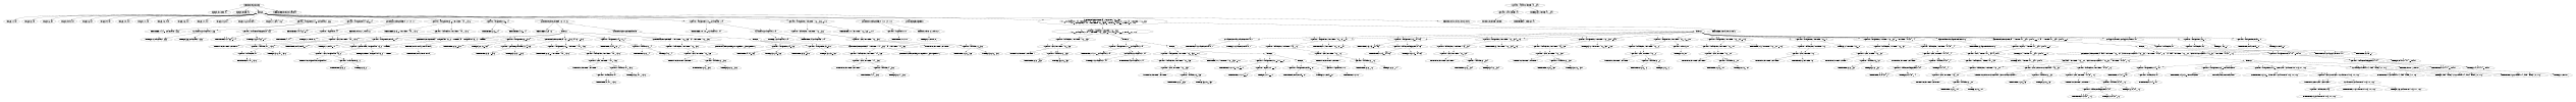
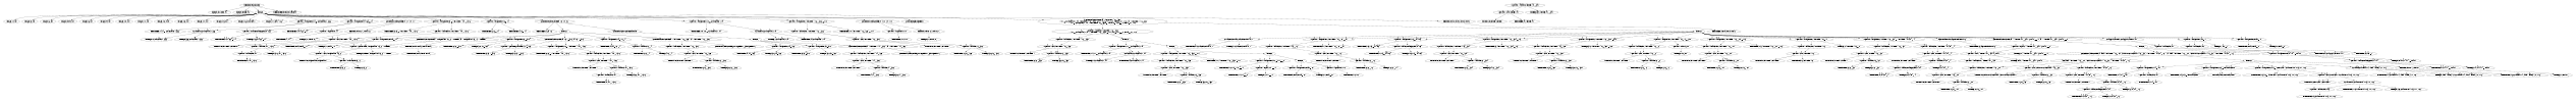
  digraph {
    n1 [label="(METHOD,tftp_connect)"]
    n2 [label="(PARAM,_DWORD *a1)"]
    n3 [label="(PARAM,_BYTE *a2)"]
    n4 [label="(BLOCK,,)"]
    n5 [label="(METHOD_RETURN,int __fastcall)"]
    n6 [label="(LOCAL,v4: int)"]
    n7 [label="(LOCAL,v5: int)"]
    n8 [label="(LOCAL,v6: int)"]
    n9 [label="(LOCAL,result: int)"]
    n10 [label="(LOCAL,v8: int)"]
    n11 [label="(LOCAL,v9: int)"]
    n12 [label="(LOCAL,v10: int)"]
    n13 [label="(LOCAL,v11: int)"]
    n14 [label="(LOCAL,v12: bool)"]
    n15 [label="(LOCAL,v13: int)"]
    n16 [label="(LOCAL,v14: int)"]
    n17 [label="(LOCAL,v15: int *)"]
    n18 [label="(LOCAL,v16: const char *)"]
    n19 [label="(LOCAL,v17: char [ 128 ])"]
    n20 [label="(<operator>.assignment,v4 = Curl_ccalloc(1, 336))"]
    n21 [label="(<operator>.assignment,a1[188] = v4)"]
    n22 [label="(CONTROL_STRUCTURE,if ( !v4 ),if ( !v4 ))"]
    n23 [label="(<operator>.assignment,v5 = *(_DWORD *)(*a1 + 1576))"]
    n24 [label="(<operator>.assignment,v6 = v4)"]
    n25 [label="(CONTROL_STRUCTURE,if ( v5 ),if ( v5 ))"]
    n26 [label="(<operator>.assignment,v10 = Curl_ccalloc(1, v9))"]
    n27 [label="(<operator>.assignment,*(_DWORD *)(v6 + 328) = v10)"]
    n28 [label="(CONTROL_STRUCTURE,if ( !v10 ),if ( !v10 ))"]
    n29 [label="(JUMP_TARGET,LABEL_11)"]
    n30 [label="(CONTROL_STRUCTURE,if ( *(_DWORD *)(v6 + 332)\n    || (v11 = Curl_ccalloc(1, v9), *(_DWORD *)(v6 + 332) = v11, v12 = v11 == 0, result = 27, !v12) ),if ( *(_DWORD *)(v6 + 332)\n    || (v11 = Curl_ccalloc(1, v9), *(_DWORD *)(v6 + 332) = v11, v12 = v11 == 0, result = 27, !v12) ))"]
    n31 [label="(RETURN,return result;,return result;)"]
    n32 [label="(IDENTIFIER,v4,v4 = Curl_ccalloc(1, 336))"]
    n33 [label="(Curl_ccalloc,Curl_ccalloc(1, 336))"]
    n34 [label="(<operator>.indirectIndexAccess,a1[188])"]
    n35 [label="(IDENTIFIER,v4,a1[188] = v4)"]
    n36 [label="(<operator>.logicalNot,!v4)"]
    n37 [label="(RETURN,return 27;,return 27;)"]
    n38 [label="(IDENTIFIER,v5,v5 = *(_DWORD *)(*a1 + 1576))"]
    n39 [label="(<operator>.indirection,*(_DWORD *)(*a1 + 1576))"]
    n40 [label="(IDENTIFIER,v6,v6 = v4)"]
    n41 [label="(IDENTIFIER,v4,v6 = v4)"]
    n42 [label="(IDENTIFIER,v5,if ( v5 ))"]
    n43 [label="(BLOCK,,)"]
    n44 [label="(CONTROL_STRUCTURE,else,else)"]
    n45 [label="(IDENTIFIER,v10,v10 = Curl_ccalloc(1, v9))"]
    n46 [label="(Curl_ccalloc,Curl_ccalloc(1, v9))"]
    n47 [label="(<operator>.indirection,*(_DWORD *)(v6 + 328))"]
    n48 [label="(IDENTIFIER,v10,*(_DWORD *)(v6 + 328) = v10)"]
    n49 [label="(<operator>.logicalNot,!v10)"]
    n50 [label="(RETURN,return 27;,return 27;)"]
    n51 [label="(<operator>.logicalOr,*(_DWORD *)(v6 + 332)\n    || (v11 = Curl_ccalloc(1, v9), *(_DWORD *)(v6 + 332) = v11, v12 = v11 == 0, result = 27, !v12))"]
    n52 [label="(BLOCK,,)"]
    n53 [label="(IDENTIFIER,result,return result;)"]
    n54 [label="(LITERAL,1,Curl_ccalloc(1, 336))"]
    n55 [label="(LITERAL,336,Curl_ccalloc(1, 336))"]
    n56 [label="(IDENTIFIER,a1,a1[188] = v4)"]
    n57 [label="(LITERAL,188,a1[188] = v4)"]
    n58 [label="(IDENTIFIER,v4,!v4)"]
    n59 [label="(LITERAL,27,return 27;)"]
    n60 [label="(<operator>.cast,(_DWORD *)(*a1 + 1576))"]
    n61 [label="(UNKNOWN,_DWORD *,_DWORD *)"]
    n62 [label="(<operator>.addition,*a1 + 1576)"]
    n63 [label="(<operator>.indirection,*a1)"]
    n64 [label="(LITERAL,1576,*a1 + 1576)"]
    n65 [label="(IDENTIFIER,a1,*a1 + 1576)"]
    n66 [label="(<operator>.assignment,result = 71)"]
    n67 [label="(CONTROL_STRUCTURE,if ( (unsigned int)(v5 - 8) > 0xFFB0 ),if ( (unsigned int)(v5 - 8) > 0xFFB0 ))"]
    n68 [label="(<operator>.assignment,v8 = 512)"]
    n69 [label="(CONTROL_STRUCTURE,if ( v5 >= 513 ),if ( v5 >= 513 ))"]
    n70 [label="(<operator>.assignment,v9 = v8 + 4)"]
    n71 [label="(CONTROL_STRUCTURE,if ( *(_DWORD *)(v6 + 328) ),if ( *(_DWORD *)(v6 + 328) ))"]
    n72 [label="(BLOCK,,)"]
    n73 [label="(IDENTIFIER,result,result = 71)"]
    n74 [label="(LITERAL,71,result = 71)"]
    n75 [label="(<operator>.greaterThan,(unsigned int)(v5 - 8) > 0xFFB0)"]
    n76 [label="(RETURN,return result;,return result;)"]
    n77 [label="(IDENTIFIER,v8,v8 = 512)"]
    n78 [label="(LITERAL,512,v8 = 512)"]
    n79 [label="(<operator>.greaterEqualsThan,v5 >= 513)"]
    n80 [label="(<operator>.assignment,v8 = *(_DWORD *)(*a1 + 1576))"]
    n81 [label="(IDENTIFIER,v9,v9 = v8 + 4)"]
    n82 [label="(<operator>.addition,v8 + 4)"]
    n83 [label="(<operator>.indirection,*(_DWORD *)(v6 + 328))"]
    n84 [label="(CONTROL_STRUCTURE,goto LABEL_11;,goto LABEL_11;)"]
    n85 [label="(<operator>.cast,(unsigned int)(v5 - 8))"]
    n86 [label="(LITERAL,0xFFB0,(unsigned int)(v5 - 8) > 0xFFB0)"]
    n87 [label="(IDENTIFIER,result,return result;)"]
    n88 [label="(UNKNOWN,unsigned int,unsigned int)"]
    n89 [label="(<operator>.subtraction,v5 - 8)"]
    n90 [label="(IDENTIFIER,v5,v5 - 8)"]
    n91 [label="(LITERAL,8,v5 - 8)"]
    n92 [label="(IDENTIFIER,v5,v5 >= 513)"]
    n93 [label="(LITERAL,513,v5 >= 513)"]
    n94 [label="(IDENTIFIER,v8,v8 = *(_DWORD *)(*a1 + 1576))"]
    n95 [label="(<operator>.indirection,*(_DWORD *)(*a1 + 1576))"]
    n96 [label="(<operator>.cast,(_DWORD *)(*a1 + 1576))"]
    n97 [label="(UNKNOWN,_DWORD *,_DWORD *)"]
    n98 [label="(<operator>.addition,*a1 + 1576)"]
    n99 [label="(<operator>.indirection,*a1)"]
    n100 [label="(LITERAL,1576,*a1 + 1576)"]
    n101 [label="(IDENTIFIER,a1,*a1 + 1576)"]
    n102 [label="(IDENTIFIER,v8,v8 + 4)"]
    n103 [label="(LITERAL,4,v8 + 4)"]
    n104 [label="(<operator>.cast,(_DWORD *)(v6 + 328))"]
    n105 [label="(UNKNOWN,_DWORD *,_DWORD *)"]
    n106 [label="(<operator>.addition,v6 + 328)"]
    n107 [label="(IDENTIFIER,v6,v6 + 328)"]
    n108 [label="(LITERAL,328,v6 + 328)"]
    n109 [label="(<operator>.assignment,v9 = 516)"]
    n110 [label="(<operator>.assignment,v5 = 512)"]
    n111 [label="(CONTROL_STRUCTURE,if ( *(_DWORD *)(v4 + 328) ),if ( *(_DWORD *)(v4 + 328) ))"]
    n112 [label="(IDENTIFIER,v9,v9 = 516)"]
    n113 [label="(LITERAL,516,v9 = 516)"]
    n114 [label="(IDENTIFIER,v5,v5 = 512)"]
    n115 [label="(LITERAL,512,v5 = 512)"]
    n116 [label="(<operator>.indirection,*(_DWORD *)(v4 + 328))"]
    n117 [label="(CONTROL_STRUCTURE,goto LABEL_11;,goto LABEL_11;)"]
    n118 [label="(<operator>.cast,(_DWORD *)(v4 + 328))"]
    n119 [label="(UNKNOWN,_DWORD *,_DWORD *)"]
    n120 [label="(<operator>.addition,v4 + 328)"]
    n121 [label="(IDENTIFIER,v4,v4 + 328)"]
    n122 [label="(LITERAL,328,v4 + 328)"]
    n123 [label="(LITERAL,1,Curl_ccalloc(1, v9))"]
    n124 [label="(IDENTIFIER,v9,Curl_ccalloc(1, v9))"]
    n125 [label="(<operator>.cast,(_DWORD *)(v6 + 328))"]
    n126 [label="(UNKNOWN,_DWORD *,_DWORD *)"]
    n127 [label="(<operator>.addition,v6 + 328)"]
    n128 [label="(IDENTIFIER,v6,v6 + 328)"]
    n129 [label="(LITERAL,328,v6 + 328)"]
    n130 [label="(IDENTIFIER,v10,!v10)"]
    n131 [label="(LITERAL,27,return 27;)"]
    n132 [label="(<operator>.indirection,*(_DWORD *)(v6 + 332))"]
    n133 [label="(BLOCK,,)"]
    n134 [label="(Curl_conncontrol,Curl_conncontrol(a1, 1))"]
    n135 [label="(<operator>.assignment,*(_DWORD *)(v6 + 16) = a1)"]
    n136 [label="(<operator>.assignment,v13 = a1[105])"]
    n137 [label="(<operator>.assignment,*(_DWORD *)(v6 + 324) = v5)"]
    n138 [label="(<operator>.assignment,*(_DWORD *)(v6 + 320) = 512)"]
    n139 [label="(<operator>.assignment,*(_DWORD *)(v6 + 8) = -100)"]
    n140 [label="(<operator>.assignment,*(_DWORD *)(v6 + 20) = v13)"]
    n141 [label="(<operator>.assignment,*(_DWORD *)v6 = 0)"]
    n142 [label="(<operator>.assignment,*(_WORD *)(v6 + 52) = *(_DWORD *)(a1[20] + 4))"]
    n143 [label="(tftp_set_timeouts,tftp_set_timeouts(v6))"]
    n144 [label="(CONTROL_STRUCTURE,if ( (*((_BYTE *)a1 + 591) & 0x40) == 0 ),if ( (*((_BYTE *)a1 + 591) & 0x40) == 0 ))"]
    n145 [label="(Curl_pgrsStartNow,Curl_pgrsStartNow(*a1))"]
    n146 [label="(<operator>.assignment,*a2 = 1)"]
    n147 [label="(<operator>.assignment,result = 0)"]
    n148 [label="(<operator>.cast,(_DWORD *)(v6 + 332))"]
    n149 [label="(<operator>.assignment,v11 = Curl_ccalloc(1, v9))"]
    n150 [label="(BLOCK,,)"]
    n151 [label="(UNKNOWN,_DWORD *,_DWORD *)"]
    n152 [label="(<operator>.addition,v6 + 332)"]
    n153 [label="(IDENTIFIER,v6,v6 + 332)"]
    n154 [label="(LITERAL,332,v6 + 332)"]
    n155 [label="(IDENTIFIER,v11,v11 = Curl_ccalloc(1, v9))"]
    n156 [label="(Curl_ccalloc,Curl_ccalloc(1, v9))"]
    n157 [label="(<operator>.assignment,*(_DWORD *)(v6 + 332) = v11)"]
    n158 [label="(BLOCK,,)"]
    n159 [label="(LITERAL,1,Curl_ccalloc(1, v9))"]
    n160 [label="(IDENTIFIER,v9,Curl_ccalloc(1, v9))"]
    n161 [label="(<operator>.indirection,*(_DWORD *)(v6 + 332))"]
    n162 [label="(IDENTIFIER,v11,*(_DWORD *)(v6 + 332) = v11)"]
    n163 [label="(<operator>.assignment,v12 = v11 == 0)"]
    n164 [label="(BLOCK,,)"]
    n165 [label="(<operator>.cast,(_DWORD *)(v6 + 332))"]
    n166 [label="(UNKNOWN,_DWORD *,_DWORD *)"]
    n167 [label="(<operator>.addition,v6 + 332)"]
    n168 [label="(IDENTIFIER,v6,v6 + 332)"]
    n169 [label="(LITERAL,332,v6 + 332)"]
    n170 [label="(IDENTIFIER,v12,v12 = v11 == 0)"]
    n171 [label="(<operator>.equals,v11 == 0)"]
    n172 [label="(<operator>.assignment,result = 27)"]
    n173 [label="(<operator>.logicalNot,!v12)"]
    n174 [label="(IDENTIFIER,v11,v11 == 0)"]
    n175 [label="(LITERAL,0,v11 == 0)"]
    n176 [label="(IDENTIFIER,result,result = 27)"]
    n177 [label="(LITERAL,27,result = 27)"]
    n178 [label="(IDENTIFIER,v12,!v12)"]
    n179 [label="(IDENTIFIER,a1,Curl_conncontrol(a1, 1))"]
    n180 [label="(LITERAL,1,Curl_conncontrol(a1, 1))"]
    n181 [label="(<operator>.indirection,*(_DWORD *)(v6 + 16))"]
    n182 [label="(IDENTIFIER,a1,*(_DWORD *)(v6 + 16) = a1)"]
    n183 [label="(IDENTIFIER,v13,v13 = a1[105])"]
    n184 [label="(<operator>.indirectIndexAccess,a1[105])"]
    n185 [label="(<operator>.indirection,*(_DWORD *)(v6 + 324))"]
    n186 [label="(IDENTIFIER,v5,*(_DWORD *)(v6 + 324) = v5)"]
    n187 [label="(<operator>.indirection,*(_DWORD *)(v6 + 320))"]
    n188 [label="(LITERAL,512,*(_DWORD *)(v6 + 320) = 512)"]
    n189 [label="(<operator>.indirection,*(_DWORD *)(v6 + 8))"]
    n190 [label="(<operator>.minus,-100)"]
    n191 [label="(<operator>.indirection,*(_DWORD *)(v6 + 20))"]
    n192 [label="(IDENTIFIER,v13,*(_DWORD *)(v6 + 20) = v13)"]
    n193 [label="(<operator>.indirection,*(_DWORD *)v6)"]
    n194 [label="(LITERAL,0,*(_DWORD *)v6 = 0)"]
    n195 [label="(<operator>.indirection,*(_WORD *)(v6 + 52))"]
    n196 [label="(<operator>.indirection,*(_DWORD *)(a1[20] + 4))"]
    n197 [label="(IDENTIFIER,v6,tftp_set_timeouts(v6))"]
    n198 [label="(<operator>.equals,(*((_BYTE *)a1 + 591) & 0x40) == 0)"]
    n199 [label="(BLOCK,,)"]
    n200 [label="(<operator>.indirection,*a1)"]
    n201 [label="(<operator>.indirection,*a2)"]
    n202 [label="(LITERAL,1,*a2 = 1)"]
    n203 [label="(IDENTIFIER,result,result = 0)"]
    n204 [label="(LITERAL,0,result = 0)"]
    n205 [label="(<operator>.cast,(_DWORD *)(v6 + 16))"]
    n206 [label="(UNKNOWN,_DWORD *,_DWORD *)"]
    n207 [label="(<operator>.addition,v6 + 16)"]
    n208 [label="(IDENTIFIER,v6,v6 + 16)"]
    n209 [label="(LITERAL,16,v6 + 14)"]
    n210 [label="(IDENTIFIER,a1,v13 = a1[105])"]
    n211 [label="(LITERAL,105,v13 = a1[105])"]
    n212 [label="(<operator>.cast,(_DWORD *)(v6 + 324))"]
    n213 [label="(UNKNOWN,_DWORD *,_DWORD *)"]
    n214 [label="(<operator>.addition,v6 + 324)"]
    n215 [label="(IDENTIFIER,v6,v6 + 324)"]
    n216 [label="(LITERAL,324,v6 + 324)"]
    n217 [label="(<operator>.cast,(_DWORD *)(v6 + 320))"]
    n218 [label="(UNKNOWN,_DWORD *,_DWORD *)"]
    n219 [label="(<operator>.addition,v6 + 320)"]
    n220 [label="(IDENTIFIER,v6,v6 + 320)"]
    n221 [label="(LITERAL,320,v6 + 320)"]
    n222 [label="(<operator>.cast,(_DWORD *)(v6 + 8))"]
    n223 [label="(LITERAL,100,-100)"]
    n224 [label="(UNKNOWN,_DWORD *,_DWORD *)"]
    n225 [label="(<operator>.addition,v6 + 8)"]
    n226 [label="(IDENTIFIER,v6,v6 + 8)"]
    n227 [label="(LITERAL,8,v6 + 8)"]
    n228 [label="(<operator>.cast,(_DWORD *)(v6 + 20))"]
    n229 [label="(UNKNOWN,_DWORD *,_DWORD *)"]
    n230 [label="(<operator>.addition,v6 + 20)"]
    n231 [label="(IDENTIFIER,v6,v6 + 20)"]
    n232 [label="(LITERAL,20,v6 + 20)"]
    n233 [label="(<operator>.cast,(_DWORD *)v6)"]
    n234 [label="(UNKNOWN,_DWORD *,_DWORD *)"]
    n235 [label="(IDENTIFIER,v6,(_DWORD *)v6)"]
    n236 [label="(<operator>.cast,(_WORD *)(v6 + 52))"]
    n237 [label="(<operator>.cast,(_DWORD *)(a1[20] + 4))"]
    n238 [label="(UNKNOWN,_WORD *,_WORD *)"]
    n239 [label="(<operator>.addition,v6 + 52)"]
    n240 [label="(IDENTIFIER,v6,v6 + 52)"]
    n241 [label="(LITERAL,52,v6 + 52)"]
    n242 [label="(UNKNOWN,_DWORD *,_DWORD *)"]
    n243 [label="(<operator>.addition,a1[20] + 4)"]
    n244 [label="(<operator>.indirectIndexAccess,a1[20])"]
    n245 [label="(LITERAL,4,a1[20] + 4)"]
    n246 [label="(IDENTIFIER,a1,a1[20] + 4)"]
    n247 [label="(LITERAL,20,a1[20] + 4)"]
    n248 [label="(<operator>.and,*((_BYTE *)a1 + 591) & 0x40)"]
    n249 [label="(LITERAL,0,(*((_BYTE *)a1 + 591) & 0x40) == 0)"]
    n250 [label="(CONTROL_STRUCTURE,if ( bind(*(_DWORD *)(v6 + 20), (const struct sockaddr *)(v6 + 52), *(_DWORD *)(a1[20] + 16)) ),if ( bind(*(_DWORD *)(v6 + 20), (const struct sockaddr *)(v6 + 52), *(_DWORD *)(a1[20] + 16)) ))"]
    n251 [label="(<operators>.assignmentOr,a1[147] |= 0x40u)"]
    n252 [label="(<operator>.indirection,*((_BYTE *)a1 + 591))"]
    n253 [label="(LITERAL,0x40,*((_BYTE *)a1 + 591) & 0x40)"]
    n254 [label="(<operator>.addition,(_BYTE *)a1 + 591)"]
    n255 [label="(<operator>.cast,(_BYTE *)a1)"]
    n256 [label="(LITERAL,591,(_BYTE *)a1 + 591)"]
    n257 [label="(UNKNOWN,_BYTE *,_BYTE *)"]
-   n258 [label="(IDENTIFIER,a1,(_BLOCK *)a1)"]
+   n258 [label="(IDENTIFIER,a1,(_BYTE *)a1)"]
    n259 [label="(bind,bind(*(_DWORD *)(v6 + 20), (const struct sockaddr *)(v6 + 52), *(_DWORD *)(a1[20] + 16)))"]
    n260 [label="(BLOCK,,)"]
    n261 [label="(<operator>.indirectIndexAccess,a1[147])"]
    n262 [label="(LITERAL,0x40u,a1[147] |= 0x40u)"]
    n263 [label="(<operator>.indirection,*(_DWORD *)(v6 + 20))"]
    n264 [label="(<operator>.cast,(const struct sockaddr *)(v6 + 52))"]
    n265 [label="(<operator>.indirection,*(_DWORD *)(a1[20] + 16))"]
    n266 [label="(<operator>.assignment,v14 = *a1)"]
    n267 [label="(<operator>.assignment,v15 = _errno_location())"]
    n268 [label="(<operator>.assignment,v16 = (const char *)Curl_strerror(*v15, v17, 128))"]
    n269 [label="(Curl_failf,Curl_failf(v14, \"bind() failed; %s\", v16))"]
    n270 [label="(RETURN,return 7;,return 7;)"]
    n271 [label="(<operator>.cast,(_DWORD *)(v6 + 20))"]
    n272 [label="(UNKNOWN,const struct sockaddr *,const struct sockaddr *)"]
    n273 [label="(<operator>.addition,v6 + 52)"]
    n274 [label="(<operator>.cast,(_DWORD *)(a1[20] + 16))"]
    n275 [label="(UNKNOWN,_DWORD *,_DWORD *)"]
    n276 [label="(<operator>.addition,v6 + 20)"]
    n277 [label="(IDENTIFIER,v6,v6 + 20)"]
    n278 [label="(LITERAL,20,v6 + 20)"]
    n279 [label="(IDENTIFIER,v6,v6 + 52)"]
    n280 [label="(LITERAL,52,v6 + 52)"]
    n281 [label="(UNKNOWN,_DWORD *,_DWORD *)"]
    n282 [label="(<operator>.addition,a1[20] + 16)"]
    n283 [label="(<operator>.indirectIndexAccess,a1[20])"]
    n284 [label="(LITERAL,16,a1[20] + 16)"]
    n285 [label="(IDENTIFIER,a1,a1[20] + 16)"]
    n286 [label="(LITERAL,20,a1[20] + 16)"]
    n287 [label="(IDENTIFIER,v14,v14 = *a1)"]
    n288 [label="(<operator>.indirection,*a1)"]
    n289 [label="(IDENTIFIER,v15,v15 = _errno_location())"]
    n290 [label="(_errno_location,_errno_location())"]
    n291 [label="(IDENTIFIER,v16,v16 = (const char *)Curl_strerror(*v15, v17, 128))"]
    n292 [label="(<operator>.cast,(const char *)Curl_strerror(*v15, v17, 128))"]
    n293 [label="(IDENTIFIER,v14,Curl_failf(v14, \"bind() failed; %s\", v16))"]
    n294 [label="(LITERAL,\"bind() failed; %s\",Curl_failf(v14, \"bind() failed; %s\", v16))"]
    n295 [label="(IDENTIFIER,v16,Curl_failf(v14, \"bind() failed; %s\", v16))"]
    n296 [label="(LITERAL,7,return 7;)"]
    n297 [label="(IDENTIFIER,a1,v14 = *a1)"]
    n298 [label="(UNKNOWN,const char *,const char *)"]
    n299 [label="(Curl_strerror,Curl_strerror(*v15, v17, 128))"]
    n300 [label="(<operator>.indirection,*v15)"]
    n301 [label="(IDENTIFIER,v17,Curl_strerror(*v15, v17, 128))"]
    n302 [label="(LITERAL,128,Curl_strerror(*v15, v17, 128))"]
    n303 [label="(IDENTIFIER,v15,Curl_strerror(*v15, v17, 128))"]
    n304 [label="(IDENTIFIER,a1,a1[147] |= 0x40u)"]
    n305 [label="(LITERAL,147,a1[147] |= 0x40u)"]
    n306 [label="(IDENTIFIER,a1,Curl_pgrsStartNow(*a1))"]
    n307 [label="(IDENTIFIER,a2,*a2 = 1)"]
    n1 -> n2
    n1 -> n3
    n1 -> n4
    n1 -> n5
    n4 -> n6
    n4 -> n7
    n4 -> n8
    n4 -> n9
    n4 -> n10
    n4 -> n11
    n4 -> n12
    n4 -> n13
    n4 -> n14
    n4 -> n15
    n4 -> n16
    n4 -> n17
    n4 -> n18
    n4 -> n19
    n4 -> n20
    n4 -> n21
    n4 -> n22
    n4 -> n23
    n4 -> n24
    n4 -> n25
    n4 -> n26
    n4 -> n27
    n4 -> n28
    n4 -> n29
    n4 -> n30
    n4 -> n31
    n20 -> n32
    n20 -> n33
    n21 -> n34
    n21 -> n35
    n22 -> n36
    n22 -> n37
    n23 -> n38
    n23 -> n39
    n24 -> n40
    n24 -> n41
    n25 -> n42
    n25 -> n43
    n25 -> n44
    n26 -> n45
    n26 -> n46
    n27 -> n47
    n27 -> n48
    n28 -> n49
    n28 -> n50
    n30 -> n51
    n30 -> n52
    n31 -> n53
    n33 -> n54
    n33 -> n55
    n34 -> n56
    n34 -> n57
    n36 -> n58
    n37 -> n59
    n39 -> n60
    n43 -> n66
    n43 -> n67
    n43 -> n68
    n43 -> n69
    n43 -> n70
    n43 -> n71
    n44 -> n72
    n46 -> n123
    n46 -> n124
    n47 -> n125
    n49 -> n130
    n50 -> n131
    n51 -> n132
    n51 -> n133
    n52 -> n134
    n52 -> n135
    n52 -> n136
    n52 -> n137
    n52 -> n138
    n52 -> n139
    n52 -> n140
    n52 -> n141
    n52 -> n142
    n52 -> n143
    n52 -> n144
    n52 -> n145
    n52 -> n146
    n52 -> n147
    n60 -> n61
    n60 -> n62
    n62 -> n63
    n62 -> n64
    n63 -> n65
    n66 -> n73
    n66 -> n74
    n67 -> n75
    n67 -> n76
    n68 -> n77
    n68 -> n78
    n69 -> n79
    n69 -> n80
    n70 -> n81
    n70 -> n82
    n71 -> n83
    n71 -> n84
    n72 -> n109
    n72 -> n110
    n72 -> n111
    n75 -> n85
    n75 -> n86
    n76 -> n87
    n79 -> n92
    n79 -> n93
    n80 -> n94
    n80 -> n95
    n82 -> n102
    n82 -> n103
    n83 -> n104
    n85 -> n88
    n85 -> n89
    n89 -> n90
    n89 -> n91
    n95 -> n96
    n96 -> n97
    n96 -> n98
    n98 -> n99
    n98 -> n100
    n99 -> n101
    n104 -> n105
    n104 -> n106
    n106 -> n107
    n106 -> n108
    n109 -> n112
    n109 -> n113
    n110 -> n114
    n110 -> n115
    n111 -> n116
    n111 -> n117
    n116 -> n118
    n118 -> n119
    n118 -> n120
    n120 -> n121
    n120 -> n122
    n125 -> n126
    n125 -> n127
    n127 -> n128
    n127 -> n129
    n132 -> n148
    n133 -> n149
    n133 -> n150
    n134 -> n179
    n134 -> n180
    n135 -> n181
    n135 -> n182
    n136 -> n183
    n136 -> n184
    n137 -> n185
    n137 -> n186
    n138 -> n187
    n138 -> n188
    n139 -> n189
    n139 -> n190
    n140 -> n191
    n140 -> n192
    n141 -> n193
    n141 -> n194
    n142 -> n195
    n142 -> n196
    n143 -> n197
    n144 -> n198
    n144 -> n199
    n145 -> n200
    n146 -> n201
    n146 -> n202
    n147 -> n203
    n147 -> n204
    n148 -> n151
    n148 -> n152
    n149 -> n155
    n149 -> n156
    n150 -> n157
    n150 -> n158
    n152 -> n153
    n152 -> n154
    n156 -> n159
    n156 -> n160
    n157 -> n161
    n157 -> n162
    n158 -> n163
    n158 -> n164
    n161 -> n165
    n163 -> n170
    n163 -> n171
    n164 -> n172
    n164 -> n173
    n165 -> n166
    n165 -> n167
    n167 -> n168
    n167 -> n169
    n171 -> n174
    n171 -> n175
    n172 -> n176
    n172 -> n177
    n173 -> n178
    n181 -> n205
    n184 -> n210
    n184 -> n211
    n185 -> n212
    n187 -> n217
    n189 -> n222
    n190 -> n223
    n191 -> n228
    n193 -> n233
    n195 -> n236
    n196 -> n237
    n198 -> n248
    n198 -> n249
    n199 -> n250
    n199 -> n251
    n200 -> n306
    n201 -> n307
    n205 -> n206
    n205 -> n207
    n207 -> n208
    n207 -> n209
    n212 -> n213
    n212 -> n214
    n214 -> n215
    n214 -> n216
    n217 -> n218
    n217 -> n219
    n219 -> n220
    n219 -> n221
    n222 -> n224
    n222 -> n225
    n225 -> n226
    n225 -> n227
    n228 -> n229
    n228 -> n230
    n230 -> n231
    n230 -> n232
    n233 -> n234
    n233 -> n235
    n236 -> n238
    n236 -> n239
    n237 -> n242
    n237 -> n243
    n239 -> n240
    n239 -> n241
    n243 -> n244
    n243 -> n245
    n244 -> n246
    n244 -> n247
    n248 -> n252
    n248 -> n253
    n250 -> n259
    n250 -> n260
    n251 -> n261
    n251 -> n262
    n254 -> n255
    n254 -> n256
    n255 -> n257
    n255 -> n258
    n259 -> n263
    n259 -> n264
    n259 -> n265
    n260 -> n266
    n260 -> n267
    n260 -> n268
    n260 -> n269
    n260 -> n270
    n261 -> n304
    n261 -> n305
    n263 -> n271
    n264 -> n272
    n264 -> n273
    n265 -> n274
    n266 -> n287
    n266 -> n288
    n267 -> n289
    n267 -> n290
    n268 -> n291
    n268 -> n292
    n269 -> n293
    n269 -> n294
    n269 -> n295
    n270 -> n296
    n271 -> n275
    n271 -> n276
    n273 -> n279
    n273 -> n280
    n274 -> n281
    n274 -> n282
    n276 -> n277
    n276 -> n278
    n282 -> n283
    n282 -> n284
    n283 -> n285
    n283 -> n286
    n288 -> n297
    n292 -> n298
    n292 -> n299
    n299 -> n300
    n299 -> n301
    n299 -> n302
    n300 -> n303
  }
